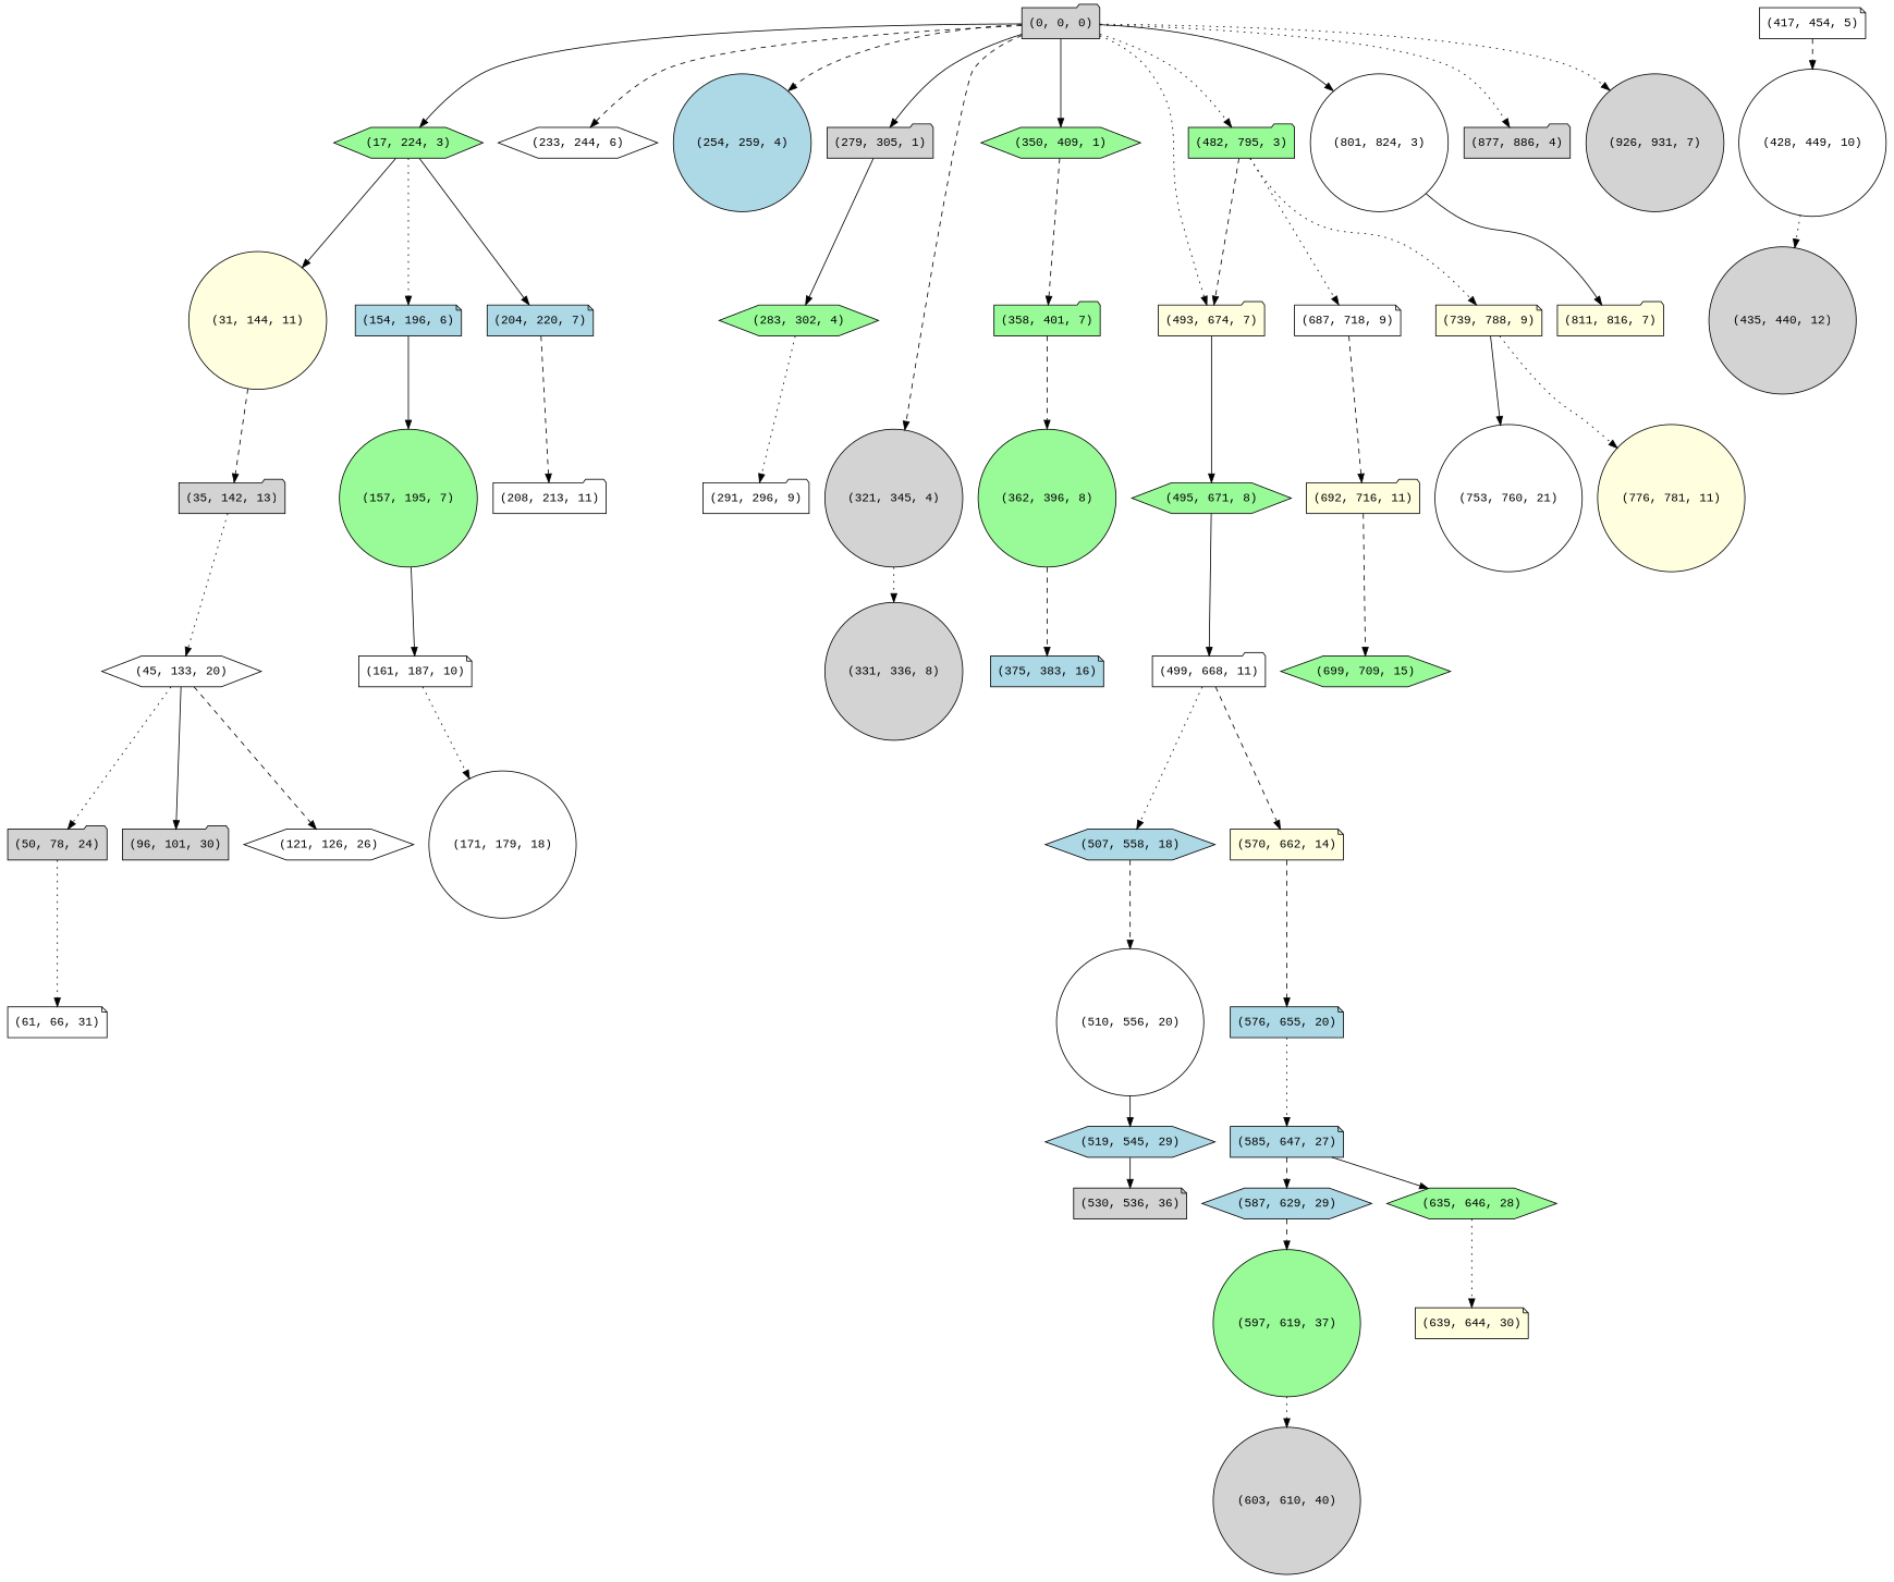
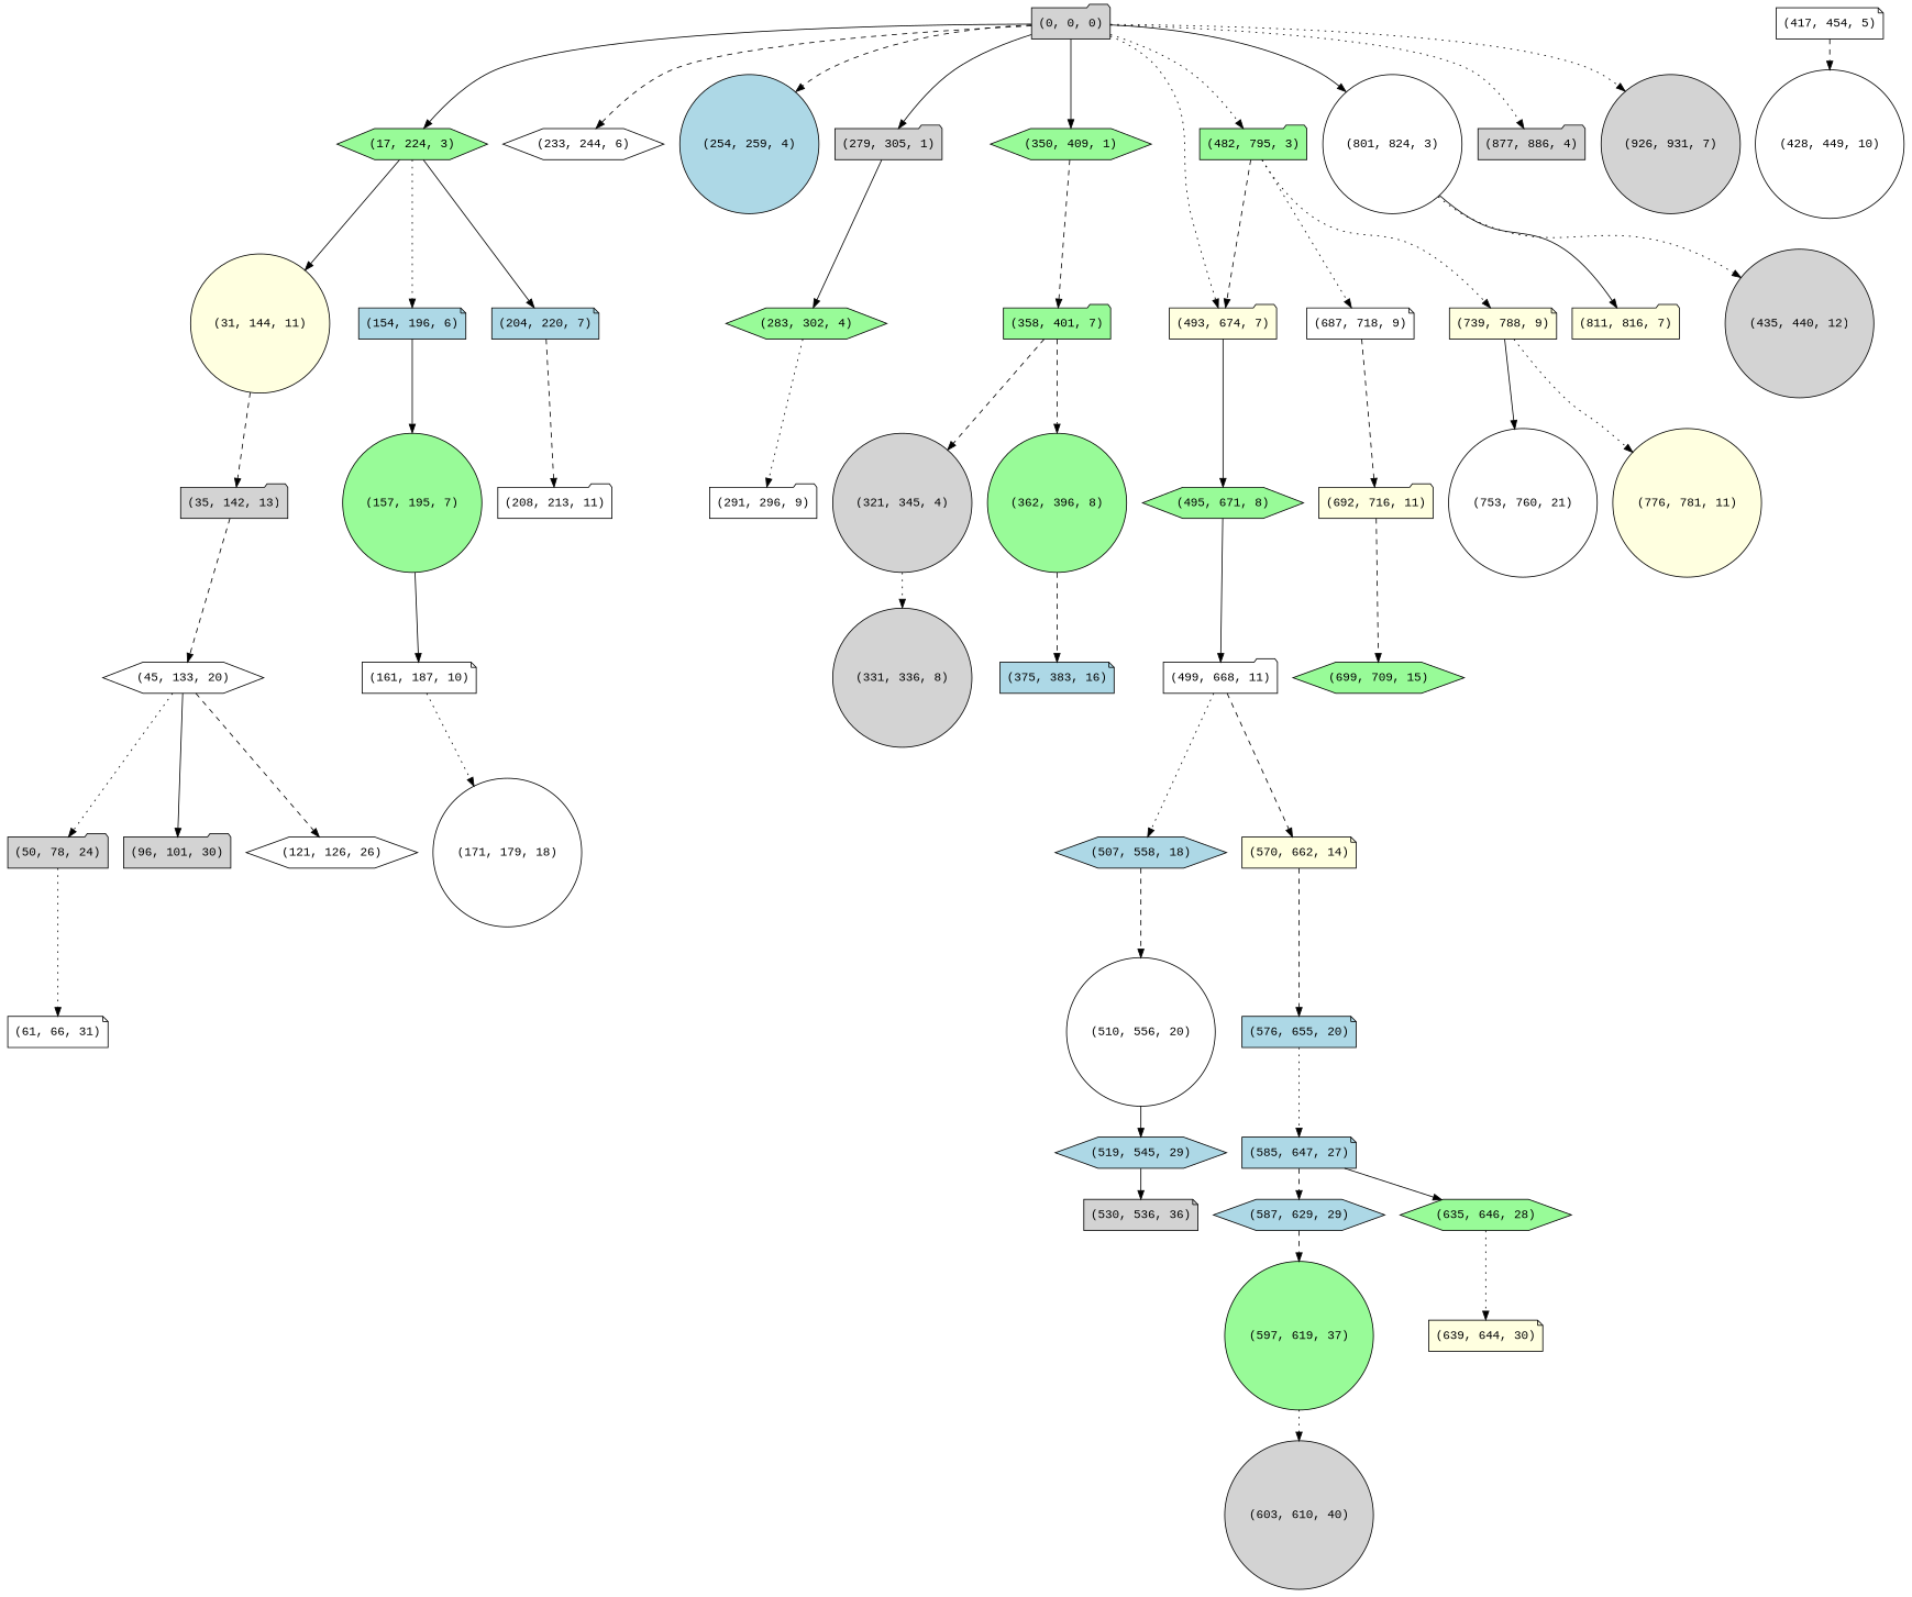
  digraph {
    fontname="Liberation Mono"
    node [fillcolor=white fontname="Liberation Mono" shape=circle style=filled]
    edge [fontname="Liberation Mono" style=dotted]
    "(0, 0, 0)" [fillcolor=lightgrey shape=folder]
    "(17, 224, 3)" [fillcolor=palegreen shape=hexagon]
    "(233, 244, 6)" [shape=hexagon]
    "(254, 259, 4)" [fillcolor=lightblue]
    "(279, 305, 1)" [fillcolor=lightgrey shape=folder]
    "(321, 345, 4)" [fillcolor=lightgrey]
    "(350, 409, 1)" [fillcolor=palegreen shape=hexagon]
    "(482, 795, 3)" [fillcolor=palegreen shape=folder]
    "(801, 824, 3)"
    "(877, 886, 4)" [fillcolor=lightgrey shape=folder]
    "(926, 931, 7)" [fillcolor=lightgrey]
    "(493, 674, 7)" [fillcolor=lightyellow shape=folder]
    "(31, 144, 11)" [fillcolor=lightyellow]
    "(154, 196, 6)" [fillcolor=lightblue shape=note]
    "(204, 220, 7)" [fillcolor=lightblue shape=note]
    "(283, 302, 4)" [fillcolor=palegreen shape=hexagon]
    "(331, 336, 8)" [fillcolor=lightgrey]
    "(358, 401, 7)" [fillcolor=palegreen shape=folder]
    "(417, 454, 5)" [shape=note]
    "(428, 449, 10)"
    "(687, 718, 9)" [shape=note]
    "(739, 788, 9)" [fillcolor=lightyellow shape=note]
    "(811, 816, 7)" [fillcolor=lightyellow shape=folder]
    "(35, 142, 13)" [fillcolor=lightgrey shape=folder]
    "(157, 195, 7)" [fillcolor=palegreen]
    "(208, 213, 11)" [shape=folder]
    "(45, 133, 20)" [shape=hexagon]
    "(50, 78, 24)" [fillcolor=lightgrey shape=folder]
    "(96, 101, 30)" [fillcolor=lightgrey shape=folder]
    "(121, 126, 26)" [shape=hexagon]
    "(61, 66, 31)" [shape=note]
    "(161, 187, 10)" [shape=note]
    "(171, 179, 18)"
    "(291, 296, 9)" [shape=folder]
    "(362, 396, 8)" [fillcolor=palegreen]
    "(375, 383, 16)" [fillcolor=lightblue shape=note]
    "(435, 440, 12)" [fillcolor=lightgrey]
    "(495, 671, 8)" [fillcolor=palegreen shape=hexagon]
    "(692, 716, 11)" [fillcolor=lightyellow shape=folder]
    "(753, 760, 21)"
    "(776, 781, 11)" [fillcolor=lightyellow]
    "(499, 668, 11)" [shape=folder]
    "(507, 558, 18)" [fillcolor=lightblue shape=hexagon]
    "(570, 662, 14)" [fillcolor=lightyellow shape=note]
    "(510, 556, 20)"
    "(576, 655, 20)" [fillcolor=lightblue shape=note]
    "(519, 545, 29)" [fillcolor=lightblue shape=hexagon]
    "(530, 536, 36)" [fillcolor=lightgrey shape=note]
    "(585, 647, 27)" [fillcolor=lightblue shape=note]
    "(587, 629, 29)" [fillcolor=lightblue shape=hexagon]
    "(635, 646, 28)" [fillcolor=palegreen shape=hexagon]
    "(597, 619, 37)" [fillcolor=palegreen]
    "(639, 644, 30)" [fillcolor=lightyellow shape=note]
    "(603, 610, 40)" [fillcolor=lightgrey]
    "(699, 709, 15)" [fillcolor=palegreen shape=hexagon]
    "(0, 0, 0)" -> "(17, 224, 3)" [style=solid]
    "(0, 0, 0)" -> "(233, 244, 6)" [style=dashed]
    "(0, 0, 0)" -> "(254, 259, 4)" [style=dashed]
    "(0, 0, 0)" -> "(279, 305, 1)" [style=solid]
-   "(0, 0, 0)" -> "(321, 345, 4)" [style=dashed]
+   "(358, 401, 7)" -> "(321, 345, 4)" [style=dashed]
    "(0, 0, 0)" -> "(350, 409, 1)" [style=solid]
    "(0, 0, 0)" -> "(482, 795, 3)"
    "(0, 0, 0)" -> "(801, 824, 3)" [style=solid]
    "(0, 0, 0)" -> "(877, 886, 4)"
    "(0, 0, 0)" -> "(926, 931, 7)"
    "(0, 0, 0)" -> "(493, 674, 7)"
    "(17, 224, 3)" -> "(31, 144, 11)" [style=solid]
    "(17, 224, 3)" -> "(154, 196, 6)"
    "(17, 224, 3)" -> "(204, 220, 7)" [style=solid]
    "(279, 305, 1)" -> "(283, 302, 4)" [style=solid]
    "(321, 345, 4)" -> "(331, 336, 8)"
    "(350, 409, 1)" -> "(358, 401, 7)" [style=dashed]
    "(482, 795, 3)" -> "(493, 674, 7)" [style=dashed]
    "(482, 795, 3)" -> "(687, 718, 9)"
    "(482, 795, 3)" -> "(739, 788, 9)"
    "(801, 824, 3)" -> "(811, 816, 7)" [style=solid]
    "(493, 674, 7)" -> "(495, 671, 8)" [style=solid]
    "(31, 144, 11)" -> "(35, 142, 13)" [style=dashed]
    "(154, 196, 6)" -> "(157, 195, 7)" [style=solid]
    "(204, 220, 7)" -> "(208, 213, 11)" [style=dashed]
    "(283, 302, 4)" -> "(291, 296, 9)"
    "(358, 401, 7)" -> "(362, 396, 8)" [style=dashed]
    "(417, 454, 5)" -> "(428, 449, 10)" [style=dashed]
-   "(428, 449, 10)" -> "(435, 440, 12)"
+   "(801, 824, 3)" -> "(435, 440, 12)"
    "(687, 718, 9)" -> "(692, 716, 11)" [style=dashed]
    "(739, 788, 9)" -> "(753, 760, 21)" [style=solid]
    "(739, 788, 9)" -> "(776, 781, 11)"
-   "(35, 142, 13)" -> "(45, 133, 20)"
+   "(35, 142, 13)" -> "(45, 133, 20)" [style=dashed]
    "(157, 195, 7)" -> "(161, 187, 10)" [style=solid]
    "(45, 133, 20)" -> "(50, 78, 24)"
    "(45, 133, 20)" -> "(96, 101, 30)" [style=solid]
    "(45, 133, 20)" -> "(121, 126, 26)" [style=dashed]
    "(50, 78, 24)" -> "(61, 66, 31)"
    "(161, 187, 10)" -> "(171, 179, 18)"
    "(362, 396, 8)" -> "(375, 383, 16)" [style=dashed]
    "(495, 671, 8)" -> "(499, 668, 11)" [style=solid]
    "(692, 716, 11)" -> "(699, 709, 15)" [style=dashed]
    "(499, 668, 11)" -> "(507, 558, 18)"
    "(499, 668, 11)" -> "(570, 662, 14)" [style=dashed]
    "(507, 558, 18)" -> "(510, 556, 20)" [style=dashed]
    "(570, 662, 14)" -> "(576, 655, 20)" [style=dashed]
    "(510, 556, 20)" -> "(519, 545, 29)" [style=solid]
    "(576, 655, 20)" -> "(585, 647, 27)"
    "(519, 545, 29)" -> "(530, 536, 36)" [style=solid]
    "(585, 647, 27)" -> "(587, 629, 29)" [style=dashed]
    "(585, 647, 27)" -> "(635, 646, 28)" [style=solid]
    "(587, 629, 29)" -> "(597, 619, 37)" [style=dashed]
    "(635, 646, 28)" -> "(639, 644, 30)"
    "(597, 619, 37)" -> "(603, 610, 40)"
  }
